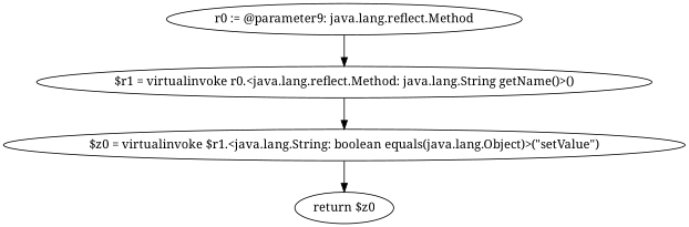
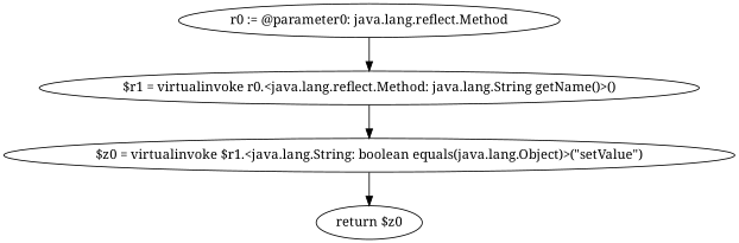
  digraph {
    fontname="Noto Serif"
    node [fontname="Noto Serif"]
    edge [fontname="Noto Serif"]
-   "r0 := @parameter0: java.lang.reflect.Method" [label="r0 := @parameter9: java.lang.reflect.Method"]
+   "r0 := @parameter0: java.lang.reflect.Method"
    "$r1 = virtualinvoke r0.<java.lang.reflect.Method: java.lang.String getName()>()"
    "$z0 = virtualinvoke $r1.<java.lang.String: boolean equals(java.lang.Object)>(\"setValue\")"
    "return $z0"
    "r0 := @parameter0: java.lang.reflect.Method" -> "$r1 = virtualinvoke r0.<java.lang.reflect.Method: java.lang.String getName()>()"
    "$r1 = virtualinvoke r0.<java.lang.reflect.Method: java.lang.String getName()>()" -> "$z0 = virtualinvoke $r1.<java.lang.String: boolean equals(java.lang.Object)>(\"setValue\")"
    "$z0 = virtualinvoke $r1.<java.lang.String: boolean equals(java.lang.Object)>(\"setValue\")" -> "return $z0"
  }
